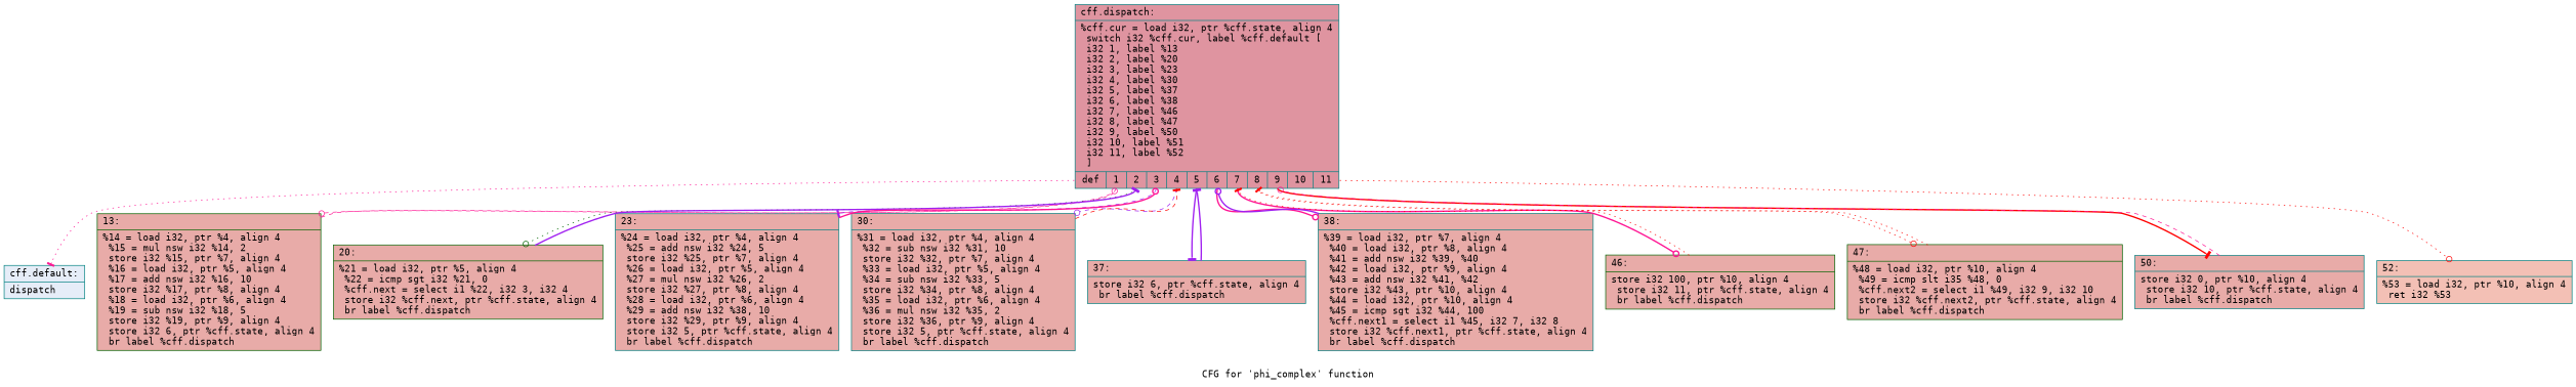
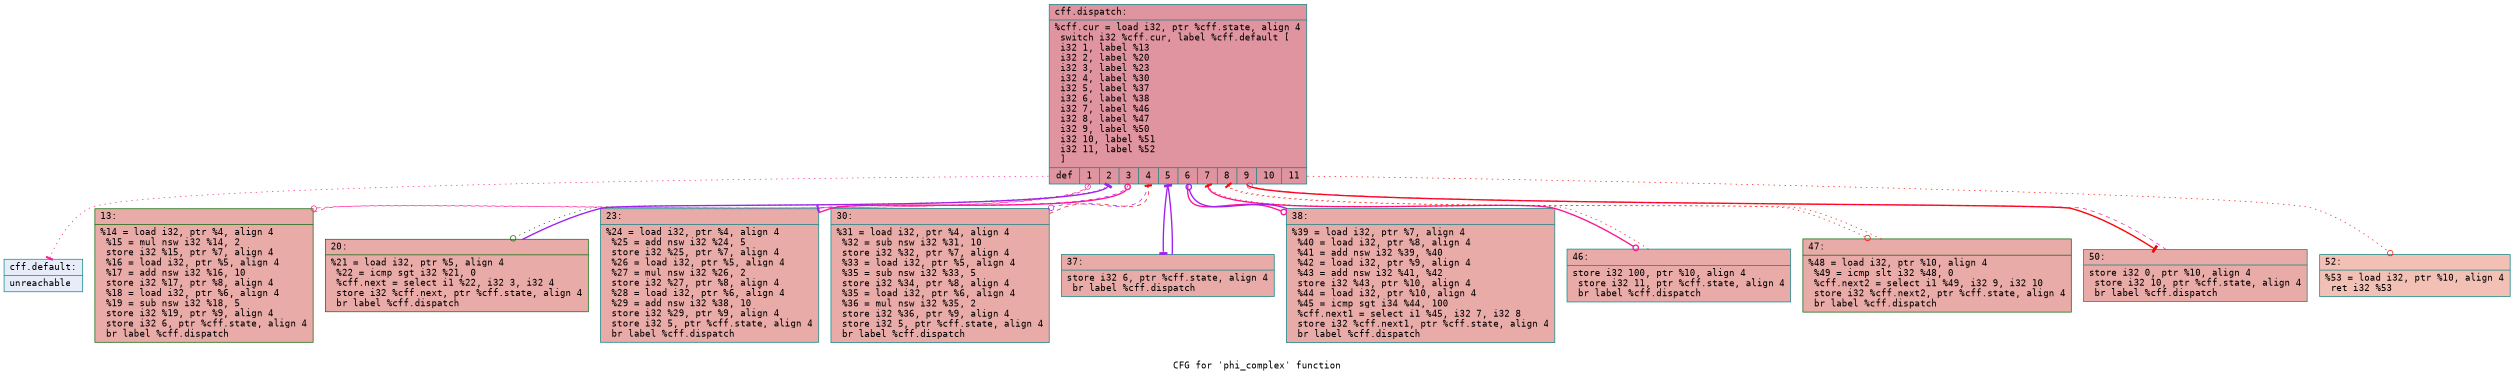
  digraph {
    fontname="DejaVu Sans Mono"
    label="CFG for 'phi_complex' function"
    node [color=teal fillcolor="#cc403a70" fontname="DejaVu Sans Mono" shape=record style=filled]
    edge [arrowhead=odot color=deeppink fontname="DejaVu Sans Mono" style=bold]
    n1 [fillcolor="#b70d2870" label="{cff.dispatch:\l|  %cff.cur = load i32, ptr %cff.state, align 4\l  switch i32 %cff.cur, label %cff.default [\l    i32 1, label %13\l    i32 2, label %20\l    i32 3, label %23\l    i32 4, label %30\l    i32 5, label %37\l    i32 6, label %38\l    i32 7, label %46\l    i32 8, label %47\l    i32 9, label %50\l    i32 10, label %51\l    i32 11, label %52\l  ]\l|{<s0>def|<s1>1|<s2>2|<s3>3|<s4>4|<s5>5|<s6>6|<s7>7|<s8>8|<s9>9|<s10>10|<s11>11}}"]
    n2 [color=darkgreen label="{13:\l|  %14 = load i32, ptr %4, align 4\l  %15 = mul nsw i32 %14, 2\l  store i32 %15, ptr %7, align 4\l  %16 = load i32, ptr %5, align 4\l  %17 = add nsw i32 %16, 10\l  store i32 %17, ptr %8, align 4\l  %18 = load i32, ptr %6, align 4\l  %19 = sub nsw i32 %18, 5\l  store i32 %19, ptr %9, align 4\l  store i32 6, ptr %cff.state, align 4\l  br label %cff.dispatch\l}"]
    n3 [color=darkgreen label="{20:\l|  %21 = load i32, ptr %5, align 4\l  %22 = icmp sgt i32 %21, 0\l  %cff.next = select i1 %22, i32 3, i32 4\l  store i32 %cff.next, ptr %cff.state, align 4\l  br label %cff.dispatch\l}"]
    n4 [label="{23:\l|  %24 = load i32, ptr %4, align 4\l  %25 = add nsw i32 %24, 5\l  store i32 %25, ptr %7, align 4\l  %26 = load i32, ptr %5, align 4\l  %27 = mul nsw i32 %26, 2\l  store i32 %27, ptr %8, align 4\l  %28 = load i32, ptr %6, align 4\l  %29 = add nsw i32 %38, 10\l  store i32 %29, ptr %9, align 4\l  store i32 5, ptr %cff.state, align 4\l  br label %cff.dispatch\l}"]
-   n5 [label="{30:\l|  %31 = load i32, ptr %4, align 4\l  %32 = sub nsw i32 %31, 10\l  store i32 %32, ptr %7, align 4\l  %33 = load i32, ptr %5, align 4\l  %34 = sub nsw i32 %33, 5\l  store i32 %34, ptr %8, align 4\l  %35 = load i32, ptr %6, align 4\l  %36 = mul nsw i32 %35, 2\l  store i32 %36, ptr %9, align 4\l  store i32 5, ptr %cff.state, align 4\l  br label %cff.dispatch\l}"]
+   n5 [label="{30:\l|  %31 = load i32, ptr %4, align 4\l  %32 = sub nsw i32 %31, 10\l  store i32 %32, ptr %7, align 4\l  %33 = load i32, ptr %5, align 4\l  %35 = sub nsw i32 %33, 5\l  store i32 %34, ptr %8, align 4\l  %35 = load i32, ptr %6, align 4\l  %36 = mul nsw i32 %35, 2\l  store i32 %36, ptr %9, align 4\l  store i32 5, ptr %cff.state, align 4\l  br label %cff.dispatch\l}"]
    n6 [label="{37:\l|  store i32 6, ptr %cff.state, align 4\l  br label %cff.dispatch\l}"]
-   n7 [label="{38:\l|  %39 = load i32, ptr %7, align 4\l  %40 = load i32, ptr %8, align 4\l  %41 = add nsw i32 %39, %40\l  %42 = load i32, ptr %9, align 4\l  %43 = add nsw i32 %41, %42\l  store i32 %43, ptr %10, align 4\l  %44 = load i32, ptr %10, align 4\l  %45 = icmp sgt i32 %44, 100\l  %cff.next1 = select i1 %45, i32 7, i32 8\l  store i32 %cff.next1, ptr %cff.state, align 4\l  br label %cff.dispatch\l}"]
-   n8 [color=darkgreen label="{46:\l|  store i32 100, ptr %10, align 4\l  store i32 11, ptr %cff.state, align 4\l  br label %cff.dispatch\l}"]
-   n9 [color=darkgreen label="{47:\l|  %48 = load i32, ptr %10, align 4\l  %49 = icmp slt i35 %48, 0\l  %cff.next2 = select i1 %49, i32 9, i32 10\l  store i32 %cff.next2, ptr %cff.state, align 4\l  br label %cff.dispatch\l}"]
+   n7 [label="{38:\l|  %39 = load i32, ptr %7, align 4\l  %40 = load i32, ptr %8, align 4\l  %41 = add nsw i32 %39, %40\l  %42 = load i32, ptr %9, align 4\l  %43 = add nsw i32 %41, %42\l  store i32 %43, ptr %10, align 4\l  %44 = load i32, ptr %10, align 4\l  %45 = icmp sgt i34 %44, 100\l  %cff.next1 = select i1 %45, i32 7, i32 8\l  store i32 %cff.next1, ptr %cff.state, align 4\l  br label %cff.dispatch\l}"]
+   n8 [label="{46:\l|  store i32 100, ptr %10, align 4\l  store i32 11, ptr %cff.state, align 4\l  br label %cff.dispatch\l}"]
+   n9 [color=darkgreen label="{47:\l|  %48 = load i32, ptr %10, align 4\l  %49 = icmp slt i32 %48, 0\l  %cff.next2 = select i1 %49, i32 9, i32 10\l  store i32 %cff.next2, ptr %cff.state, align 4\l  br label %cff.dispatch\l}"]
    n10 [label="{50:\l|  store i32 0, ptr %10, align 4\l  store i32 10, ptr %cff.state, align 4\l  br label %cff.dispatch\l}"]
    n11 [fillcolor="#e5705870" label="{52:\l|  %53 = load i32, ptr %10, align 4\l  ret i32 %53\l}"]
-   n12 [fillcolor="#c7d7f070" label="{cff.default:\l|  dispatch\l}"]
+   n12 [fillcolor="#c7d7f070" label="{cff.default:\l|  unreachable\l}"]
    n1 -> n2 [style=dashed tailport=s1]
    n1 -> n3 [color=darkgreen style=dotted tailport=s2]
    n1 -> n4 [arrowhead=tee color=purple style=dashed tailport=s3]
    n1 -> n5 [color=purple style=dashed tailport=s4]
    n1 -> n6 [arrowhead=tee color=purple tailport=s5]
    n1 -> n7 [tailport=s6]
    n1 -> n8 [tailport=s7]
    n1 -> n9 [color=red style=dotted tailport=s8]
    n1 -> n10 [arrowhead=tee color=red tailport=s9]
    n1 -> n11 [color=red style=dotted tailport=s11]
    n1 -> n12 [arrowhead=tee style=dotted tailport=s0]
    n2 -> n1 [style=dashed]
    n3 -> n1 [arrowhead=tee color=purple]
    n4 -> n1
    n5 -> n1 [arrowhead=tee color=red style=dashed]
    n6 -> n1 [arrowhead=tee color=purple]
    n7 -> n1 [color=purple]
    n8 -> n1 [arrowhead=tee color=red style=dotted]
    n9 -> n1 [arrowhead=tee color=red style=dotted]
    n10 -> n1 [style=dashed]
  }
